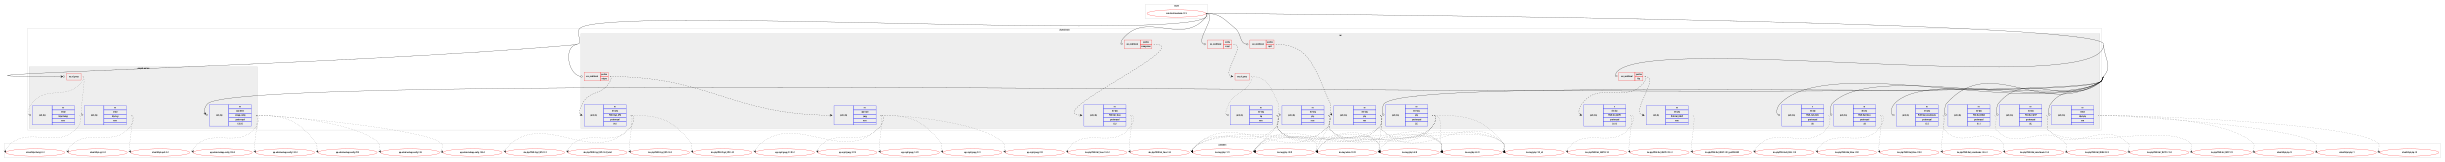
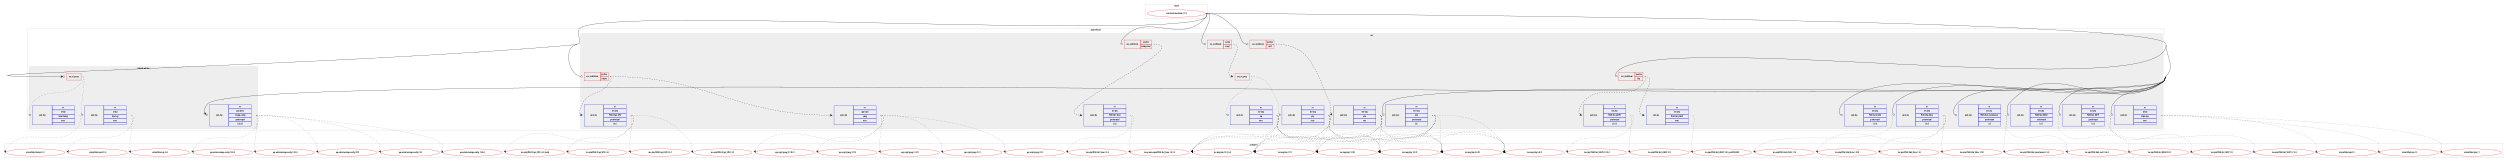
  digraph {
    compound=true
    concentrate=true
    fontname=Oswald
    fontsize=10
    newrank=true
    rankdir=TB
    ranksep=1.5
    node [color=red fontname=Oswald fontsize=10]
    edge [arrowhead=vee fontname=Oswald headport=w style=dotted tailport=e weight=100]
    n1 [label="mail-client/roundcube-1.2.5" width=4]
    n2 [color=blue label=<<TABLE BORDER="0" CELLBORDER="1" CELLSPACING="0" CELLPADDING="4" WIDTH="220"><TR><TD ROWSPAN="6" CELLPADDING="30">pack_dep</TD></TR><TR><TD WIDTH="110">no</TD></TR><TR><TD>virtual</TD></TR><TR><TD>httpd-cgi</TD></TR><TR><TD>none</TD></TR><TR><TD></TD></TR></TABLE>> shape=none]
    n3 [color=blue label=<<TABLE BORDER="0" CELLBORDER="1" CELLSPACING="0" CELLPADDING="4" WIDTH="220"><TR><TD ROWSPAN="6" CELLPADDING="30">pack_dep</TD></TR><TR><TD WIDTH="110">no</TD></TR><TR><TD>virtual</TD></TR><TR><TD>httpd-fastcgi</TD></TR><TR><TD>none</TD></TR><TR><TD></TD></TR></TABLE>> shape=none]
    n4 [label=<<TABLE BORDER="0" CELLBORDER="1" CELLSPACING="0" CELLPADDING="4"><TR><TD CELLPADDING="10">any_of_group</TD></TR></TABLE>> shape=none]
    n5 [color=blue label=<<TABLE BORDER="0" CELLBORDER="1" CELLSPACING="0" CELLPADDING="4" WIDTH="220"><TR><TD ROWSPAN="6" CELLPADDING="30">pack_dep</TD></TR><TR><TD WIDTH="110">no</TD></TR><TR><TD>app-admin</TD></TR><TR><TD>webapp-config</TD></TR><TR><TD>greaterequal</TD></TR><TR><TD>1.50.15</TD></TR></TABLE>> shape=none]
    n6 [color=blue label=<<TABLE BORDER="0" CELLBORDER="1" CELLSPACING="0" CELLPADDING="4" WIDTH="220"><TR><TD ROWSPAN="6" CELLPADDING="30">pack_dep</TD></TR><TR><TD WIDTH="110">no</TD></TR><TR><TD>dev-php</TD></TR><TR><TD>PEAR-Crypt_GPG</TD></TR><TR><TD>greaterequal</TD></TR><TR><TD>1.4.0</TD></TR></TABLE>> shape=none]
    n7 [color=blue label=<<TABLE BORDER="0" CELLBORDER="1" CELLSPACING="0" CELLPADDING="4" WIDTH="220"><TR><TD ROWSPAN="6" CELLPADDING="30">pack_dep</TD></TR><TR><TD WIDTH="110">no</TD></TR><TR><TD>app-crypt</TD></TR><TR><TD>gnupg</TD></TR><TR><TD>none</TD></TR><TR><TD></TD></TR></TABLE>> shape=none]
    n8 [label=<<TABLE BORDER="0" CELLBORDER="1" CELLSPACING="0" CELLPADDING="4"><TR><TD ROWSPAN="3" CELLPADDING="10">use_conditional</TD></TR><TR><TD>positive</TD></TR><TR><TD>enigma</TD></TR></TABLE>> shape=none]
    n9 [color=blue label=<<TABLE BORDER="0" CELLBORDER="1" CELLSPACING="0" CELLPADDING="4" WIDTH="220"><TR><TD ROWSPAN="6" CELLPADDING="30">pack_dep</TD></TR><TR><TD WIDTH="110">no</TD></TR><TR><TD>dev-php</TD></TR><TR><TD>PEAR-Net_Sieve</TD></TR><TR><TD>greaterequal</TD></TR><TR><TD>1.3.2</TD></TR></TABLE>> shape=none]
    n10 [label=<<TABLE BORDER="0" CELLBORDER="1" CELLSPACING="0" CELLPADDING="4"><TR><TD ROWSPAN="3" CELLPADDING="10">use_conditional</TD></TR><TR><TD>positive</TD></TR><TR><TD>managesieve</TD></TR></TABLE>> shape=none]
    n11 [color=blue label=<<TABLE BORDER="0" CELLBORDER="1" CELLSPACING="0" CELLPADDING="4" WIDTH="220"><TR><TD ROWSPAN="6" CELLPADDING="30">pack_dep</TD></TR><TR><TD WIDTH="110">no</TD></TR><TR><TD>dev-php</TD></TR><TR><TD>PEAR-Net_LDAP2</TD></TR><TR><TD>greaterequal</TD></TR><TR><TD>2.0.12</TD></TR></TABLE>> shape=none]
    n12 [color=blue label=<<TABLE BORDER="0" CELLBORDER="1" CELLSPACING="0" CELLPADDING="4" WIDTH="220"><TR><TD ROWSPAN="6" CELLPADDING="30">pack_dep</TD></TR><TR><TD WIDTH="110">no</TD></TR><TR><TD>dev-php</TD></TR><TR><TD>PEAR-Net_LDAP3</TD></TR><TR><TD>none</TD></TR><TR><TD></TD></TR></TABLE>> shape=none]
    n13 [label=<<TABLE BORDER="0" CELLBORDER="1" CELLSPACING="0" CELLPADDING="4"><TR><TD ROWSPAN="3" CELLPADDING="10">use_conditional</TD></TR><TR><TD>positive</TD></TR><TR><TD>ldap</TD></TR></TABLE>> shape=none]
    n14 [color=blue label=<<TABLE BORDER="0" CELLBORDER="1" CELLSPACING="0" CELLPADDING="4" WIDTH="220"><TR><TD ROWSPAN="6" CELLPADDING="30">pack_dep</TD></TR><TR><TD WIDTH="110">no</TD></TR><TR><TD>dev-lang</TD></TR><TR><TD>php</TD></TR><TR><TD>none</TD></TR><TR><TD></TD></TR></TABLE>> shape=none]
    n15 [color=blue label=<<TABLE BORDER="0" CELLBORDER="1" CELLSPACING="0" CELLPADDING="4" WIDTH="220"><TR><TD ROWSPAN="6" CELLPADDING="30">pack_dep</TD></TR><TR><TD WIDTH="110">no</TD></TR><TR><TD>dev-lang</TD></TR><TR><TD>php</TD></TR><TR><TD>none</TD></TR><TR><TD></TD></TR></TABLE>> shape=none]
    n16 [label=<<TABLE BORDER="0" CELLBORDER="1" CELLSPACING="0" CELLPADDING="4"><TR><TD CELLPADDING="10">any_of_group</TD></TR></TABLE>> shape=none]
    n17 [label=<<TABLE BORDER="0" CELLBORDER="1" CELLSPACING="0" CELLPADDING="4"><TR><TD ROWSPAN="3" CELLPADDING="10">use_conditional</TD></TR><TR><TD>positive</TD></TR><TR><TD>mysql</TD></TR></TABLE>> shape=none]
    n18 [color=blue label=<<TABLE BORDER="0" CELLBORDER="1" CELLSPACING="0" CELLPADDING="4" WIDTH="220"><TR><TD ROWSPAN="6" CELLPADDING="30">pack_dep</TD></TR><TR><TD WIDTH="110">no</TD></TR><TR><TD>dev-lang</TD></TR><TR><TD>php</TD></TR><TR><TD>none</TD></TR><TR><TD></TD></TR></TABLE>> shape=none]
    n19 [label=<<TABLE BORDER="0" CELLBORDER="1" CELLSPACING="0" CELLPADDING="4"><TR><TD ROWSPAN="3" CELLPADDING="10">use_conditional</TD></TR><TR><TD>positive</TD></TR><TR><TD>spell</TD></TR></TABLE>> shape=none]
    n20 [color=blue label=<<TABLE BORDER="0" CELLBORDER="1" CELLSPACING="0" CELLPADDING="4" WIDTH="220"><TR><TD ROWSPAN="6" CELLPADDING="30">pack_dep</TD></TR><TR><TD WIDTH="110">no</TD></TR><TR><TD>dev-lang</TD></TR><TR><TD>php</TD></TR><TR><TD>greaterequal</TD></TR><TR><TD>5.3.7</TD></TR></TABLE>> shape=none]
    n21 [color=blue label=<<TABLE BORDER="0" CELLBORDER="1" CELLSPACING="0" CELLPADDING="4" WIDTH="220"><TR><TD ROWSPAN="6" CELLPADDING="30">pack_dep</TD></TR><TR><TD WIDTH="110">no</TD></TR><TR><TD>dev-php</TD></TR><TR><TD>PEAR-Auth_SASL</TD></TR><TR><TD>greaterequal</TD></TR><TR><TD>1.0.6</TD></TR></TABLE>> shape=none]
    n22 [color=blue label=<<TABLE BORDER="0" CELLBORDER="1" CELLSPACING="0" CELLPADDING="4" WIDTH="220"><TR><TD ROWSPAN="6" CELLPADDING="30">pack_dep</TD></TR><TR><TD WIDTH="110">no</TD></TR><TR><TD>dev-php</TD></TR><TR><TD>PEAR-Mail_Mime</TD></TR><TR><TD>greaterequal</TD></TR><TR><TD>1.8.9</TD></TR></TABLE>> shape=none]
    n23 [color=blue label=<<TABLE BORDER="0" CELLBORDER="1" CELLSPACING="0" CELLPADDING="4" WIDTH="220"><TR><TD ROWSPAN="6" CELLPADDING="30">pack_dep</TD></TR><TR><TD WIDTH="110">no</TD></TR><TR><TD>dev-php</TD></TR><TR><TD>PEAR-Mail_mimeDecode</TD></TR><TR><TD>greaterequal</TD></TR><TR><TD>1.5.5</TD></TR></TABLE>> shape=none]
    n24 [color=blue label=<<TABLE BORDER="0" CELLBORDER="1" CELLSPACING="0" CELLPADDING="4" WIDTH="220"><TR><TD ROWSPAN="6" CELLPADDING="30">pack_dep</TD></TR><TR><TD WIDTH="110">no</TD></TR><TR><TD>dev-php</TD></TR><TR><TD>PEAR-Net_IDNA2</TD></TR><TR><TD>greaterequal</TD></TR><TR><TD>0.1.1</TD></TR></TABLE>> shape=none]
    n25 [color=blue label=<<TABLE BORDER="0" CELLBORDER="1" CELLSPACING="0" CELLPADDING="4" WIDTH="220"><TR><TD ROWSPAN="6" CELLPADDING="30">pack_dep</TD></TR><TR><TD WIDTH="110">no</TD></TR><TR><TD>dev-php</TD></TR><TR><TD>PEAR-Net_SMTP</TD></TR><TR><TD>greaterequal</TD></TR><TR><TD>1.6.2</TD></TR></TABLE>> shape=none]
    n26 [color=blue label=<<TABLE BORDER="0" CELLBORDER="1" CELLSPACING="0" CELLPADDING="4" WIDTH="220"><TR><TD ROWSPAN="6" CELLPADDING="30">pack_dep</TD></TR><TR><TD WIDTH="110">no</TD></TR><TR><TD>virtual</TD></TR><TR><TD>httpd-php</TD></TR><TR><TD>none</TD></TR><TR><TD></TD></TR></TABLE>> shape=none]
    n27 [label="virtual/httpd-spell-0-r1" width=4]
    n28 [label="virtual/httpd-cgi-0-r2" width=4]
    n29 [label="virtual/httpd-fastcgi-0-r1" width=4]
    n30 [label="app-admin/webapp-config-1.52-r1" width=4]
    n31 [label="app-admin/webapp-config-1.53-r2" width=4]
    n32 [label="app-admin/webapp-config-1.54-r2" width=4]
    n33 [label="app-admin/webapp-config-1.55" width=4]
    n34 [label="app-admin/webapp-config-7999" width=4]
    n35 [label="dev-php/PEAR-Crypt_GPG-1.3.2" width=4]
    n36 [label="dev-php/PEAR-Crypt_GPG-1.4.2" width=4]
    n37 [label="dev-php/PEAR-Crypt_GPG-1.6.0" width=4]
    n38 [label="dev-php/PEAR-Crypt_GPG-1.6.0_beta3" width=4]
    n39 [label="app-crypt/gnupg-1.4.21" width=4]
    n40 [label="app-crypt/gnupg-2.1.15" width=4]
    n41 [label="app-crypt/gnupg-2.1.20-r1" width=4]
    n42 [label="app-crypt/gnupg-2.2.0" width=4]
    n43 [label="app-crypt/gnupg-2.2.1" width=4]
    n44 [label="dev-php/PEAR-Net_LDAP2-2.1.0" width=4]
    n45 [label="dev-php/PEAR-Net_LDAP2-2.2.0-r1" width=4]
    n46 [label="dev-php/PEAR-Net_LDAP3-1.0.5_pre20160405" width=4]
-   n47 [label="dev-php/PEAR-Net_Sieve-1.5.2-r1" width=4]
+   n47 [label="dev-greaterequal/PEAR-Net_Sieve-1.5.2-r1" width=4]
    n48 [label="dev-php/PEAR-Net_Sieve-1.5.4" width=4]
-   n49 [label="dev-any/php-5.6.31" width=4]
+   n49 [label="dev-lang/php-5.6.31" width=4]
    n50 [label="dev-lang/php-5.6.32" width=4]
-   n51 [label="dev-lang/admin-7.0.23" width=4]
+   n51 [label="dev-lang/php-7.0.23" width=4]
    n52 [label="dev-lang/php-7.0.25" width=4]
    n53 [label="dev-lang/php-7.1.11" width=4]
    n54 [label="dev-lang/php-7.2.0_rc5" width=4]
    n55 [label="dev-php/PEAR-Auth_SASL-1.1.0" width=4]
    n56 [label="dev-php/PEAR-Mail_Mime-1.10.0" width=4]
    n57 [label="dev-php/PEAR-Mail_Mime-1.10.1" width=4]
+   n58 [label="dev-php/PEAR-Mail_Mime-1.9.0" width=4]
    n59 [label="dev-php/PEAR-Mail_mimeDecode-1.5.5" width=4]
-   n60 [label="dev-php/PEAR-Mail_mimeDecode-1.5.6-r1" width=4]
+   n60 [label="dev-php/PEAR-Mail_mail-1.5.6-r1" width=4]
    n61 [label="dev-php/PEAR-Net_IDNA2-0.2.0" width=4]
    n62 [label="dev-php/PEAR-Net_SMTP-1.7.2-r3" width=4]
    n63 [label="dev-php/PEAR-Net_SMTP-1.7.3" width=4]
    n64 [label="virtual/httpd-php-7.0" width=4]
    n65 [label="virtual/httpd-php-7.1" width=4]
    n66 [label="virtual/httpd-php-7.2" width=4]
    subgraph cluster_1 {
      color=gray
      label=<<i>ebuild</i>>
      rank=same
      n1
    }
    subgraph cluster_2 {
      color=gray
      label=<<i>dependencies</i>>
      subgraph cluster_3 {
        color=gray
        fillcolor="#eeeeee"
        label=<<i>compile</i>>
        style=filled
      }
      subgraph cluster_4 {
        color=gray
        fillcolor="#eeeeee"
        label=<<i>compile and run</i>>
        style=filled
        subgraph sub_5 {
          color=gray
          fillcolor="#eeeeee"
          label=<<i>compile and run</i>>
          style=filled
          n4
          subgraph sub_6 {
            color=gray
            fillcolor="#eeeeee"
            label=<<i>compile and run</i>>
            style=filled
            n2
          }
          subgraph sub_7 {
            color=gray
            fillcolor="#eeeeee"
            label=<<i>compile and run</i>>
            style=filled
            n3
          }
        }
        subgraph sub_8 {
          color=gray
          fillcolor="#eeeeee"
          label=<<i>compile and run</i>>
          style=filled
          n5
        }
      }
      subgraph cluster_9 {
        color=gray
        fillcolor="#eeeeee"
        label=<<i>run</i>>
        style=filled
        subgraph sub_10 {
          color=gray
          fillcolor="#eeeeee"
          label=<<i>run</i>>
          style=filled
          n8
          subgraph sub_11 {
            color=gray
            fillcolor="#eeeeee"
            label=<<i>run</i>>
            style=filled
            n6
          }
          subgraph sub_12 {
            color=gray
            fillcolor="#eeeeee"
            label=<<i>run</i>>
            style=filled
            n7
          }
        }
        subgraph sub_13 {
          color=gray
          fillcolor="#eeeeee"
          label=<<i>run</i>>
          style=filled
          n10
          subgraph sub_14 {
            color=gray
            fillcolor="#eeeeee"
            label=<<i>run</i>>
            style=filled
            n9
          }
        }
        subgraph sub_15 {
          color=gray
          fillcolor="#eeeeee"
          label=<<i>run</i>>
          style=filled
          n13
          subgraph sub_16 {
            color=gray
            fillcolor="#eeeeee"
            label=<<i>run</i>>
            style=filled
            n11
          }
          subgraph sub_17 {
            color=gray
            fillcolor="#eeeeee"
            label=<<i>run</i>>
            style=filled
            n12
          }
        }
        subgraph sub_18 {
          color=gray
          fillcolor="#eeeeee"
          label=<<i>run</i>>
          style=filled
          n17
          subgraph sub_19 {
            color=gray
            fillcolor="#eeeeee"
            label=<<i>run</i>>
            style=filled
            n16
            subgraph sub_20 {
              color=gray
              fillcolor="#eeeeee"
              label=<<i>run</i>>
              style=filled
              n14
            }
            subgraph sub_21 {
              color=gray
              fillcolor="#eeeeee"
              label=<<i>run</i>>
              style=filled
              n15
            }
          }
        }
        subgraph sub_22 {
          color=gray
          fillcolor="#eeeeee"
          label=<<i>run</i>>
          style=filled
          n19
          subgraph sub_23 {
            color=gray
            fillcolor="#eeeeee"
            label=<<i>run</i>>
            style=filled
            n18
          }
        }
        subgraph sub_24 {
          color=gray
          fillcolor="#eeeeee"
          label=<<i>run</i>>
          style=filled
          n20
        }
        subgraph sub_25 {
          color=gray
          fillcolor="#eeeeee"
          label=<<i>run</i>>
          style=filled
          n21
        }
        subgraph sub_26 {
          color=gray
          fillcolor="#eeeeee"
          label=<<i>run</i>>
          style=filled
          n22
        }
        subgraph sub_27 {
          color=gray
          fillcolor="#eeeeee"
          label=<<i>run</i>>
          style=filled
          n23
        }
        subgraph sub_28 {
          color=gray
          fillcolor="#eeeeee"
          label=<<i>run</i>>
          style=filled
          n24
        }
        subgraph sub_29 {
          color=gray
          fillcolor="#eeeeee"
          label=<<i>run</i>>
          style=filled
          n25
        }
        subgraph sub_30 {
          color=gray
          fillcolor="#eeeeee"
          label=<<i>run</i>>
          style=filled
          n26
        }
      }
    }
    subgraph cluster_31 {
      color=gray
      label=<<i>candidates</i>>
      rank=same
      subgraph sub_32 {
        color=black
        label=<<i>candidates</i>>
        nodesep=1
        rank=same
        n27
        n28
      }
      subgraph sub_33 {
        color=black
        label=<<i>candidates</i>>
        nodesep=1
        rank=same
        n29
      }
      subgraph sub_34 {
        color=black
        label=<<i>candidates</i>>
        nodesep=1
        rank=same
        n30
        n31
        n32
        n33
        n34
      }
      subgraph sub_35 {
        color=black
        label=<<i>candidates</i>>
        nodesep=1
        rank=same
        n35
        n36
        n37
        n38
      }
      subgraph sub_36 {
        color=black
        label=<<i>candidates</i>>
        nodesep=1
        rank=same
        n39
        n40
        n41
        n42
        n43
      }
      subgraph sub_37 {
        color=black
        label=<<i>candidates</i>>
        nodesep=1
        rank=same
        n44
        n45
      }
      subgraph sub_38 {
        color=black
        label=<<i>candidates</i>>
        nodesep=1
        rank=same
        n46
      }
      subgraph sub_39 {
        color=black
        label=<<i>candidates</i>>
        nodesep=1
        rank=same
        n47
        n48
      }
      subgraph sub_40 {
        color=black
        label=<<i>candidates</i>>
        nodesep=1
        rank=same
        n49
        n50
        n51
        n52
        n53
        n54
      }
      subgraph sub_41 {
        color=black
        label=<<i>candidates</i>>
        nodesep=1
        rank=same
        n49
        n50
        n51
        n52
        n53
        n54
      }
      subgraph sub_42 {
        color=black
        label=<<i>candidates</i>>
        nodesep=1
        rank=same
        n49
        n50
        n51
        n52
        n53
        n54
      }
      subgraph sub_43 {
        color=black
        label=<<i>candidates</i>>
        nodesep=1
        rank=same
        n49
        n50
        n51
        n52
        n53
        n54
      }
      subgraph sub_44 {
        color=black
        label=<<i>candidates</i>>
        nodesep=1
        rank=same
        n55
      }
      subgraph sub_45 {
        color=black
        label=<<i>candidates</i>>
        nodesep=1
        rank=same
        n56
        n57
+       n58
      }
      subgraph sub_46 {
        color=black
        label=<<i>candidates</i>>
        nodesep=1
        rank=same
        n59
        n60
      }
      subgraph sub_47 {
        color=black
        label=<<i>candidates</i>>
        nodesep=1
        rank=same
        n61
      }
      subgraph sub_48 {
        color=black
        label=<<i>candidates</i>>
        nodesep=1
        rank=same
        n62
        n63
      }
      subgraph sub_49 {
        color=black
        label=<<i>candidates</i>>
        nodesep=1
        rank=same
        n64
        n65
        n66
      }
    }
    n1 -> n4 [arrowhead=odotvee style=solid weight=20]
    n1 -> n5 [arrowhead=odotvee style=solid weight=20]
    n1 -> n8 [arrowhead=odot style=solid weight=20]
    n1 -> n10 [arrowhead=odot style=solid weight=20]
    n1 -> n13 [arrowhead=odot style=solid weight=20]
    n1 -> n17 [arrowhead=odot style=solid weight=20]
    n1 -> n19 [arrowhead=odot style=solid weight=20]
    n1 -> n20 [arrowhead=odot style=solid weight=20]
    n1 -> n21 [arrowhead=odot style=solid weight=20]
    n1 -> n22 [arrowhead=odot style=solid weight=20]
    n1 -> n23 [arrowhead=odot style=solid weight=20]
    n1 -> n24 [arrowhead=odot style=solid weight=20]
    n1 -> n25 [arrowhead=odot style=solid weight=20]
    n1 -> n26 [arrowhead=odot style=solid weight=20]
    n2 -> n27
    n2 -> n28
    n3 -> n29
    n4 -> n2 [arrowhead=oinv weight=20]
    n4 -> n3 [arrowhead=oinv weight=20]
    n5 -> n30
    n5 -> n31
    n5 -> n32
    n5 -> n33
    n5 -> n34
    n6 -> n35
    n6 -> n36
    n6 -> n37
    n6 -> n38
    n7 -> n39
    n7 -> n40
    n7 -> n41
    n7 -> n42
    n7 -> n43
    n8 -> n6 [style=dashed weight=20]
    n8 -> n7 [style=dashed weight=20]
    n9 -> n47
    n9 -> n48
    n10 -> n9 [style=dashed weight=20]
    n11 -> n44
    n11 -> n45
    n12 -> n46
    n13 -> n11 [style=dashed weight=20]
    n13 -> n12 [style=dashed weight=20]
    n14 -> n49
    n14 -> n50
    n14 -> n51
    n14 -> n52
    n14 -> n53
    n14 -> n54
    n15 -> n49
    n15 -> n50
    n15 -> n51
    n15 -> n52
    n15 -> n53
    n15 -> n54
    n16 -> n14 [arrowhead=oinv weight=20]
    n16 -> n15 [arrowhead=oinv weight=20]
    n17 -> n16 [style=dashed weight=20]
    n18 -> n49
    n18 -> n50
    n18 -> n51
    n18 -> n52
    n18 -> n53
    n18 -> n54
    n19 -> n18 [style=dashed weight=20]
    n20 -> n49
    n20 -> n50
    n20 -> n51
    n20 -> n52
    n20 -> n53
    n20 -> n54
    n21 -> n55
    n22 -> n56
    n22 -> n57
+   n22 -> n58
    n23 -> n59
    n23 -> n60
    n24 -> n61
    n25 -> n62
    n25 -> n63
    n26 -> n64
    n26 -> n65
    n26 -> n66
  }
